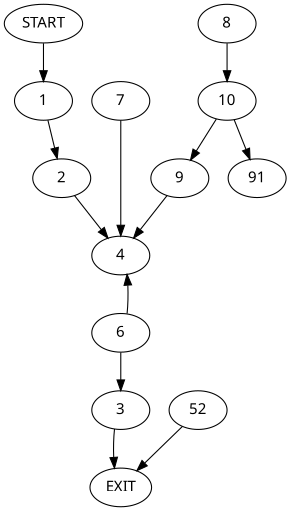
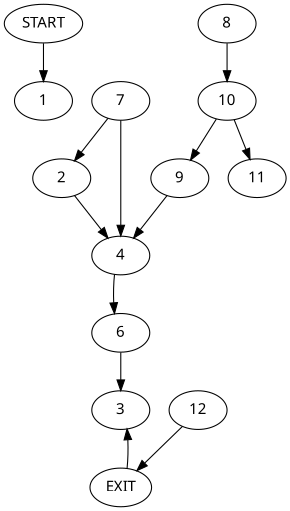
  digraph {
    fontname="Noto Sans"
    node [fontname="Noto Sans"]
    edge [fontname="Noto Sans"]
    n1 [label=START]
    1
    2
    n4 [label=EXIT]
-   12 [label=52]
+   12
    4
    3
    6
    7
    8
    10
    9
-   11 [label=91]
+   11
    n1 -> 1
-   1 -> 2
+   7 -> 2
    2 -> 4
    12 -> n4
-   6 -> 4
-   3 -> n4
+   4 -> 6
+   n4 -> 3
    6 -> 3
    7 -> 4
    8 -> 10
    10 -> 9
    10 -> 11
    9 -> 4
  }
